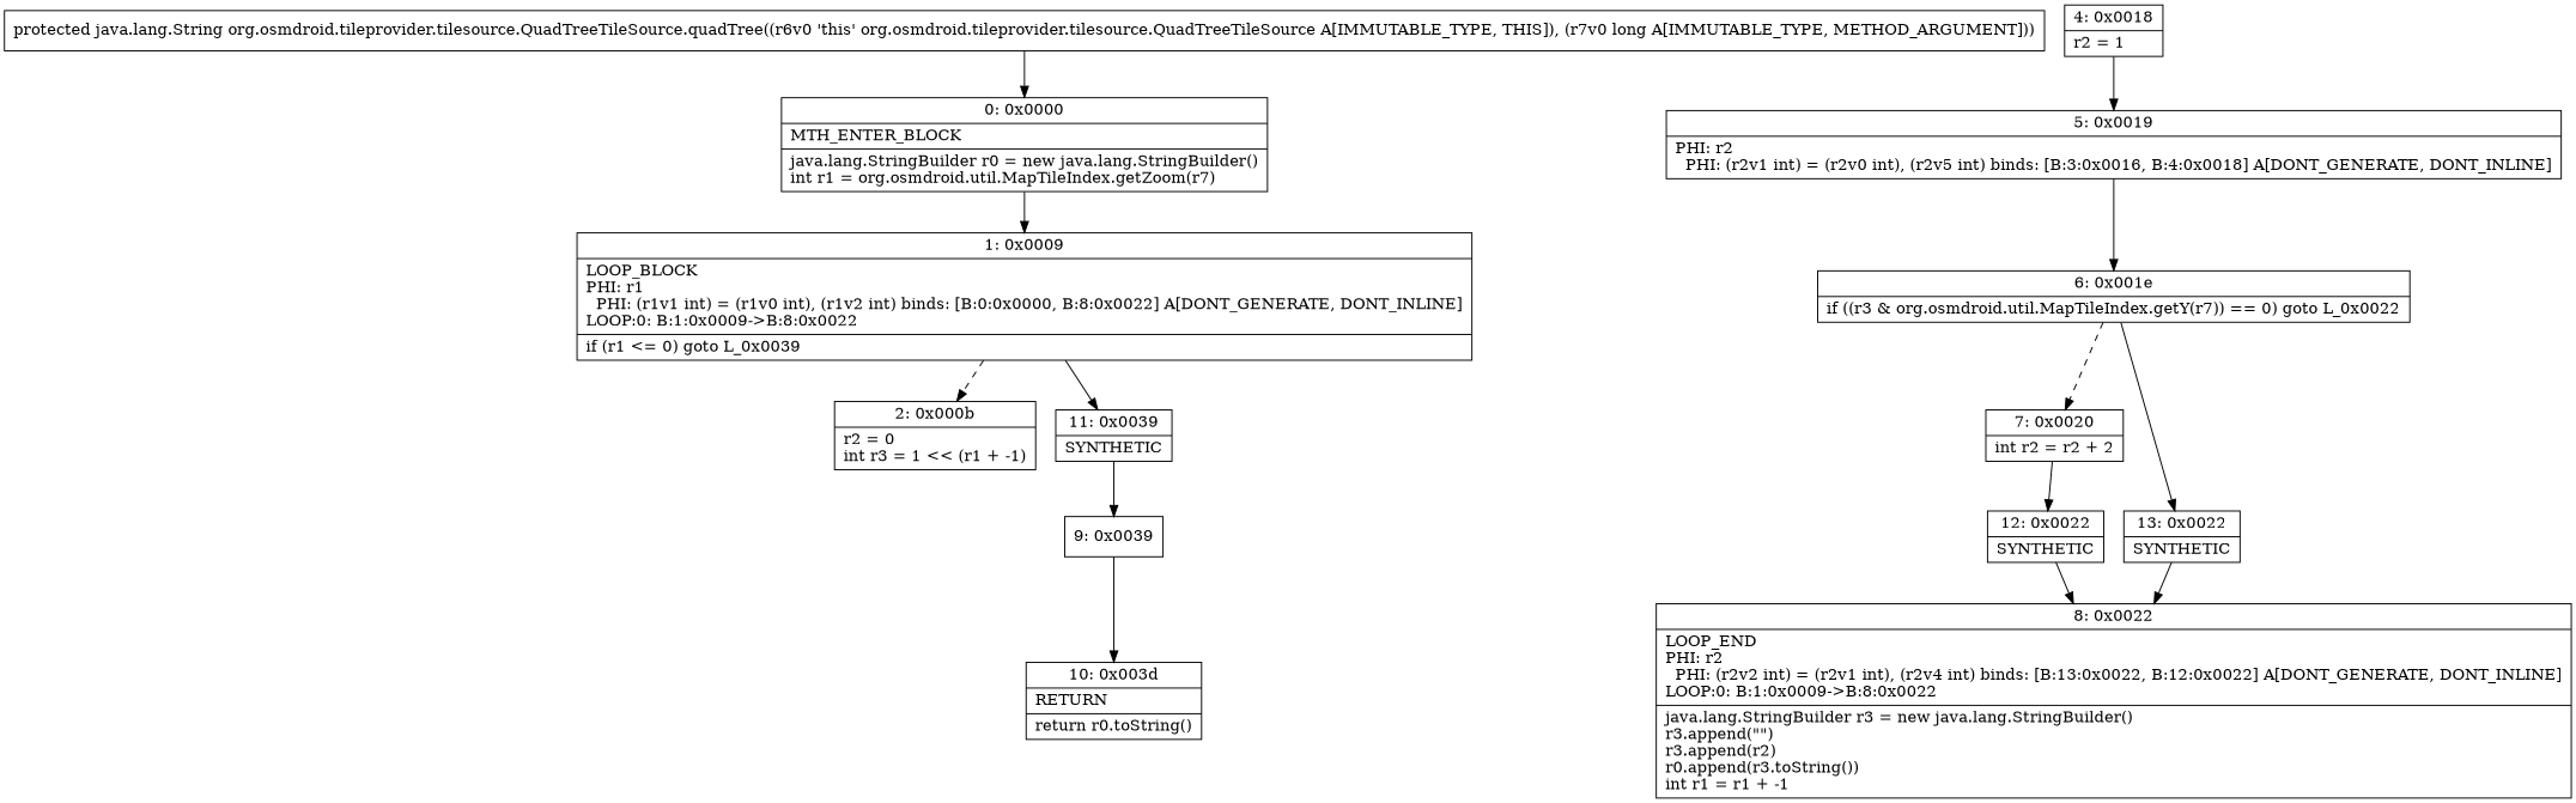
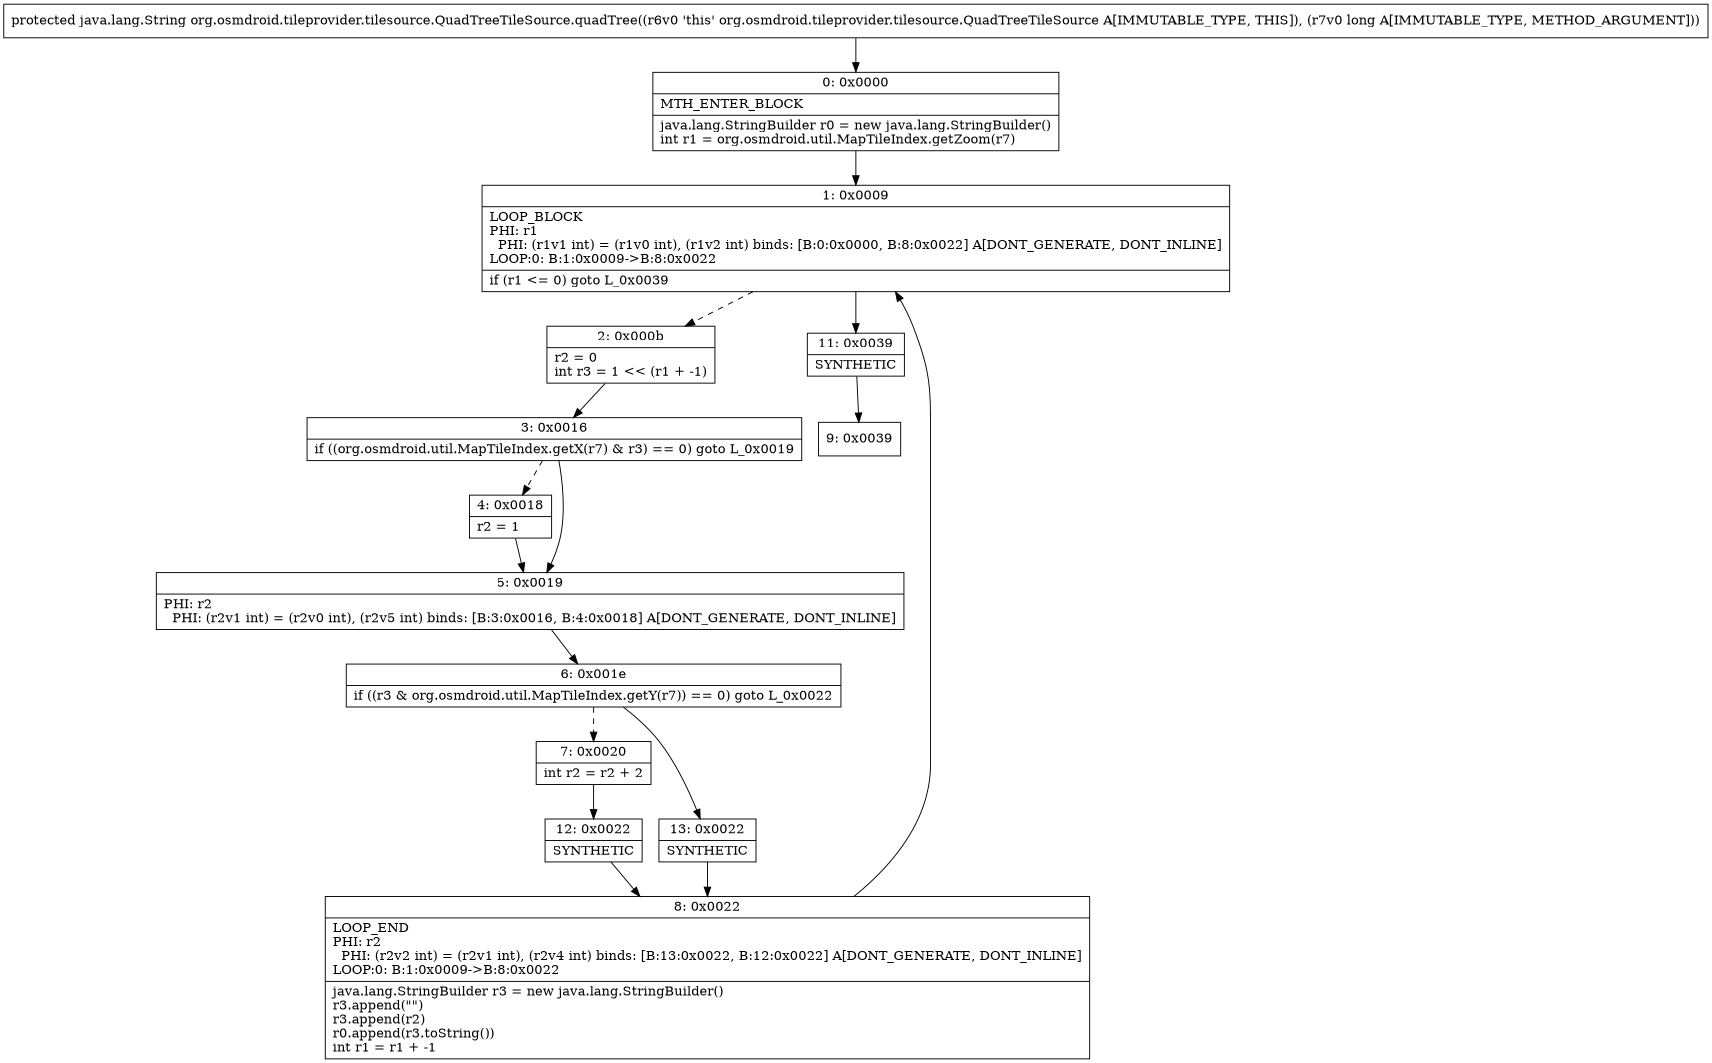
  digraph {
    node [shape=record]
    n1 [label="{0\:\ 0x0000|MTH_ENTER_BLOCK\l|java.lang.StringBuilder r0 = new java.lang.StringBuilder()\lint r1 = org.osmdroid.util.MapTileIndex.getZoom(r7)\l}"]
    n2 [label="{1\:\ 0x0009|LOOP_BLOCK\lPHI: r1 \l  PHI: (r1v1 int) = (r1v0 int), (r1v2 int) binds: [B:0:0x0000, B:8:0x0022] A[DONT_GENERATE, DONT_INLINE]\lLOOP:0: B:1:0x0009\-\>B:8:0x0022\l|if (r1 \<= 0) goto L_0x0039\l}"]
    n3 [label="{2\:\ 0x000b|r2 = 0\lint r3 = 1 \<\< (r1 + \-1)\l}"]
    n4 [label="{11\:\ 0x0039|SYNTHETIC\l}"]
+   n5 [label="{3\:\ 0x0016|if ((org.osmdroid.util.MapTileIndex.getX(r7) & r3) == 0) goto L_0x0019\l}"]
    n6 [label="{9\:\ 0x0039}"]
    n7 [label="{4\:\ 0x0018|r2 = 1\l}"]
    n8 [label="{5\:\ 0x0019|PHI: r2 \l  PHI: (r2v1 int) = (r2v0 int), (r2v5 int) binds: [B:3:0x0016, B:4:0x0018] A[DONT_GENERATE, DONT_INLINE]\l}"]
    n9 [label="{6\:\ 0x001e|if ((r3 & org.osmdroid.util.MapTileIndex.getY(r7)) == 0) goto L_0x0022\l}"]
    n10 [label="{7\:\ 0x0020|int r2 = r2 + 2\l}"]
    n11 [label="{13\:\ 0x0022|SYNTHETIC\l}"]
    n12 [label="{12\:\ 0x0022|SYNTHETIC\l}"]
    n13 [label="{8\:\ 0x0022|LOOP_END\lPHI: r2 \l  PHI: (r2v2 int) = (r2v1 int), (r2v4 int) binds: [B:13:0x0022, B:12:0x0022] A[DONT_GENERATE, DONT_INLINE]\lLOOP:0: B:1:0x0009\-\>B:8:0x0022\l|java.lang.StringBuilder r3 = new java.lang.StringBuilder()\lr3.append(\"\")\lr3.append(r2)\lr0.append(r3.toString())\lint r1 = r1 + \-1\l}"]
-   n14 [label="{10\:\ 0x003d|RETURN\l|return r0.toString()\l}"]
    n15 [label="{protected java.lang.String org.osmdroid.tileprovider.tilesource.QuadTreeTileSource.quadTree((r6v0 'this' org.osmdroid.tileprovider.tilesource.QuadTreeTileSource A[IMMUTABLE_TYPE, THIS]), (r7v0 long A[IMMUTABLE_TYPE, METHOD_ARGUMENT])) }"]
    n1 -> n2
    n2 -> n3 [style=dashed]
    n2 -> n4
+   n3 -> n5
    n4 -> n6
-   n6 -> n14
+   n5 -> n7 [style=dashed]
+   n5 -> n8
    n7 -> n8
    n8 -> n9
    n9 -> n10 [style=dashed]
    n9 -> n11
    n10 -> n12
    n11 -> n13
    n12 -> n13
+   n13 -> n2
    n15 -> n1
  }
